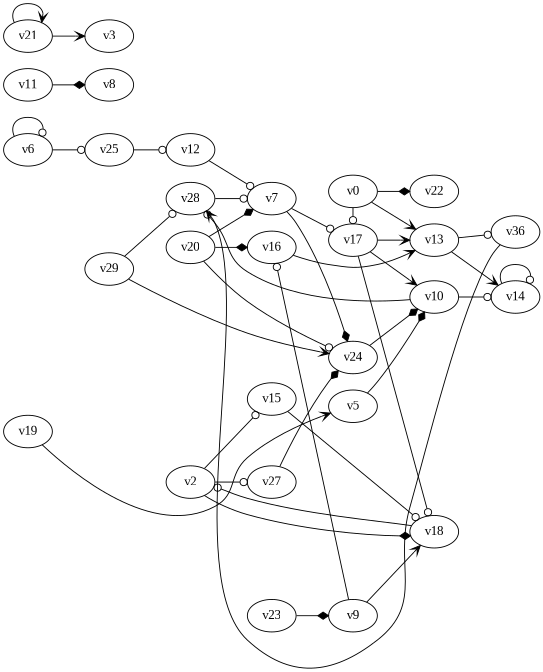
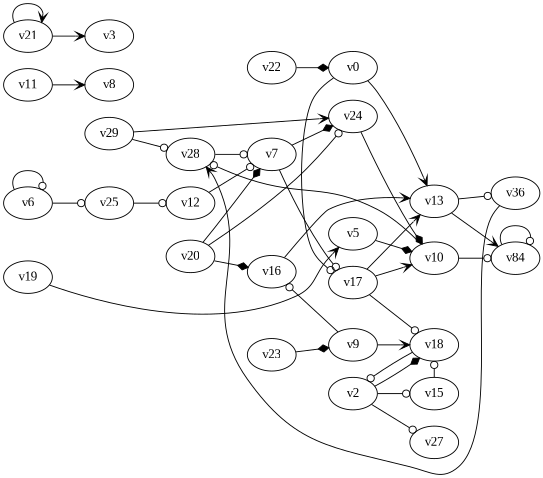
  digraph {
    fontname="Liberation Serif"
    rankdir=LR
    node [fontname="Liberation Serif" player=1]
    edge [arrowhead=odot fontname="Liberation Serif"]
    v0
    v13
    v17 [player=0]
    v8 [player=0]
-   v14
+   v14 [label=v84]
    n6 [label=v36]
    v18 [player=0]
    v10
    v24 [player=0]
    v20
    v7
    v16
    v2 [player=0]
    v15
    v27 [player=0]
    v3 [player=0]
    v5 [player=0]
    v6 [player=0]
    v25
    v12
    v9 [player=0]
    v28
    v11
    v19
    v21
    v22 [player=0]
    v23
    v29
    v0 -> v13 [arrowhead=vee]
    v0 -> v17 [constraint="t mod 5 == 2"]
    v13 -> v14 [arrowhead=vee]
    v13 -> n6
    v17 -> v13 [arrowhead=vee]
    v17 -> v18
    v17 -> v10 [arrowhead=vee]
    v14 -> v14 [constraint="t mod 4 == 3"]
    n6 -> v28 [arrowhead=vee constraint="t >= 2"]
    v18 -> v2 [constraint="t >= 5"]
    v10 -> v14
    v10 -> v28 [constraint="t mod 3 == 0"]
    v24 -> v10 [arrowhead=diamond constraint="t < 9"]
    v20 -> v24 [constraint="t < 11"]
    v20 -> v7 [arrowhead=diamond]
    v20 -> v16 [arrowhead=diamond]
    v7 -> v17
    v7 -> v24 [arrowhead=diamond]
    v16 -> v13 [arrowhead=vee constraint="t >= 5"]
    v2 -> v18 [arrowhead=diamond]
    v2 -> v15
    v2 -> v27
    v15 -> v18 [constraint="t >= 3"]
-   v27 -> v24 [arrowhead=diamond]
    v5 -> v10 [arrowhead=diamond]
    v6 -> v6
    v6 -> v25
    v25 -> v12
    v12 -> v7
    v9 -> v18 [arrowhead=vee]
    v9 -> v16 [constraint="t < 13"]
    v28 -> v7
-   v11 -> v8 [arrowhead=diamond]
+   v11 -> v8 [arrowhead=vee]
    v19 -> v5 [arrowhead=vee constraint="t >= 3"]
    v21 -> v3 [arrowhead=vee]
    v21 -> v21 [arrowhead=vee constraint="t mod 4 == 1"]
-   v0 -> v22 [arrowhead=diamond]
+   v22 -> v0 [arrowhead=diamond]
    v23 -> v9 [arrowhead=diamond]
    v29 -> v24 [arrowhead=vee]
    v29 -> v28
  }
